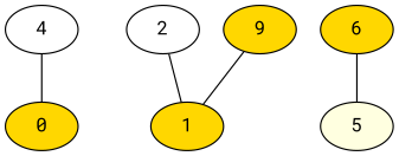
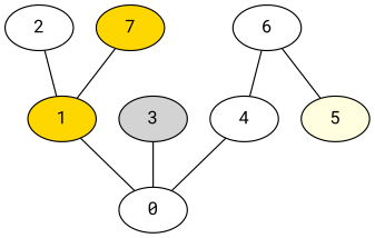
  graph {
    fontname="Roboto Mono"
    node [fillcolor=gold fontname="Roboto Mono" style=filled]
    edge [fontname="Roboto Mono"]
-   n1 [label=0]
+   n1 [fillcolor=white label=0]
    n2 [label=1]
    n3 [fillcolor=white label=2]
+   n4 [fillcolor=lightgrey label=3]
    n5 [fillcolor=white label=4]
    n6 [fillcolor=lightyellow label=5]
-   n7 [label=6]
-   n8 [label=9]
+   n7 [fillcolor=white label=6]
+   n8 [label=7]
+   n2 -- n1
    n3 -- n2
+   n4 -- n1
    n5 -- n1
+   n7 -- n5
    n7 -- n6
    n8 -- n2
  }
